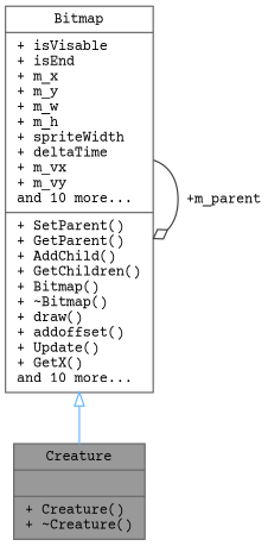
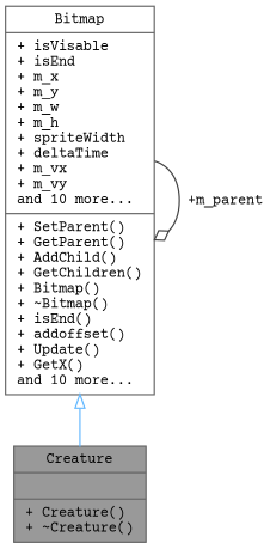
  digraph {
    fontname="Courier Prime"
    node [color=gray40 fontname="Courier Prime" fontsize=10 shape=record style=filled]
    edge [fontname="Courier Prime" fontsize=10 labelfontname=Helvetica labelfontsize=10 style=solid]
    n1 [fillcolor=grey60 fontcolor=black height=0.2 label="{Creature\n||+ Creature()\l+ ~Creature()\l}" width=0.4]
-   n2 [fillcolor=white height=0.2 label="{Bitmap\n|+ isVisable\l+ isEnd\l+ m_x\l+ m_y\l+ m_w\l+ m_h\l+ spriteWidth\l+ deltaTime\l+ m_vx\l+ m_vy\land 10 more...\l|+ SetParent()\l+ GetParent()\l+ AddChild()\l+ GetChildren()\l+ Bitmap()\l+ ~Bitmap()\l+ draw()\l+ addoffset()\l+ Update()\l+ GetX()\land 10 more...\l}" width=0.4]
+   n2 [fillcolor=white height=0.2 label="{Bitmap\n|+ isVisable\l+ isEnd\l+ m_x\l+ m_y\l+ m_w\l+ m_h\l+ spriteWidth\l+ deltaTime\l+ m_vx\l+ m_vy\land 10 more...\l|+ SetParent()\l+ GetParent()\l+ AddChild()\l+ GetChildren()\l+ Bitmap()\l+ ~Bitmap()\l+ isEnd()\l+ addoffset()\l+ Update()\l+ GetX()\land 10 more...\l}" width=0.4]
    n2 -> n1 [arrowtail=onormal color=steelblue1 dir=back]
    n2 -> n2 [arrowhead=odiamond color=grey25 label=" +m_parent"]
  }
